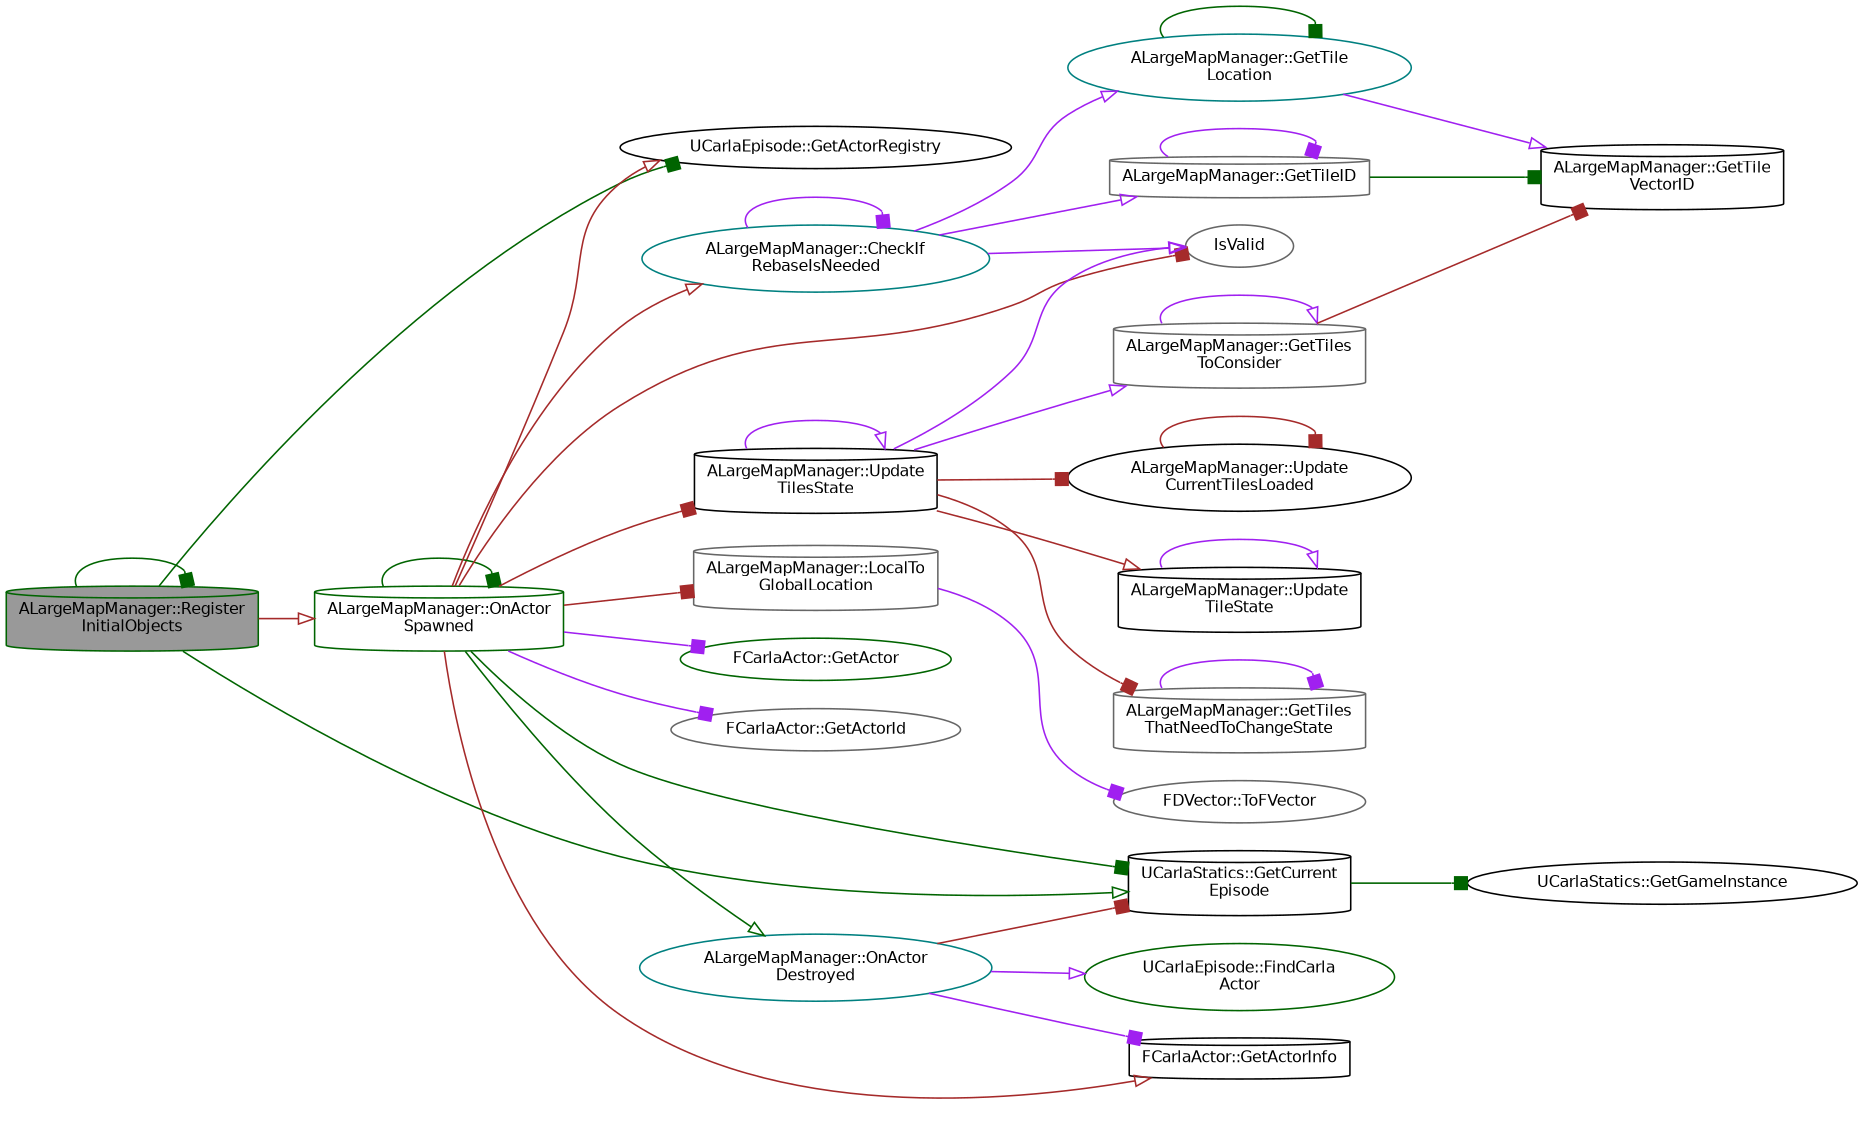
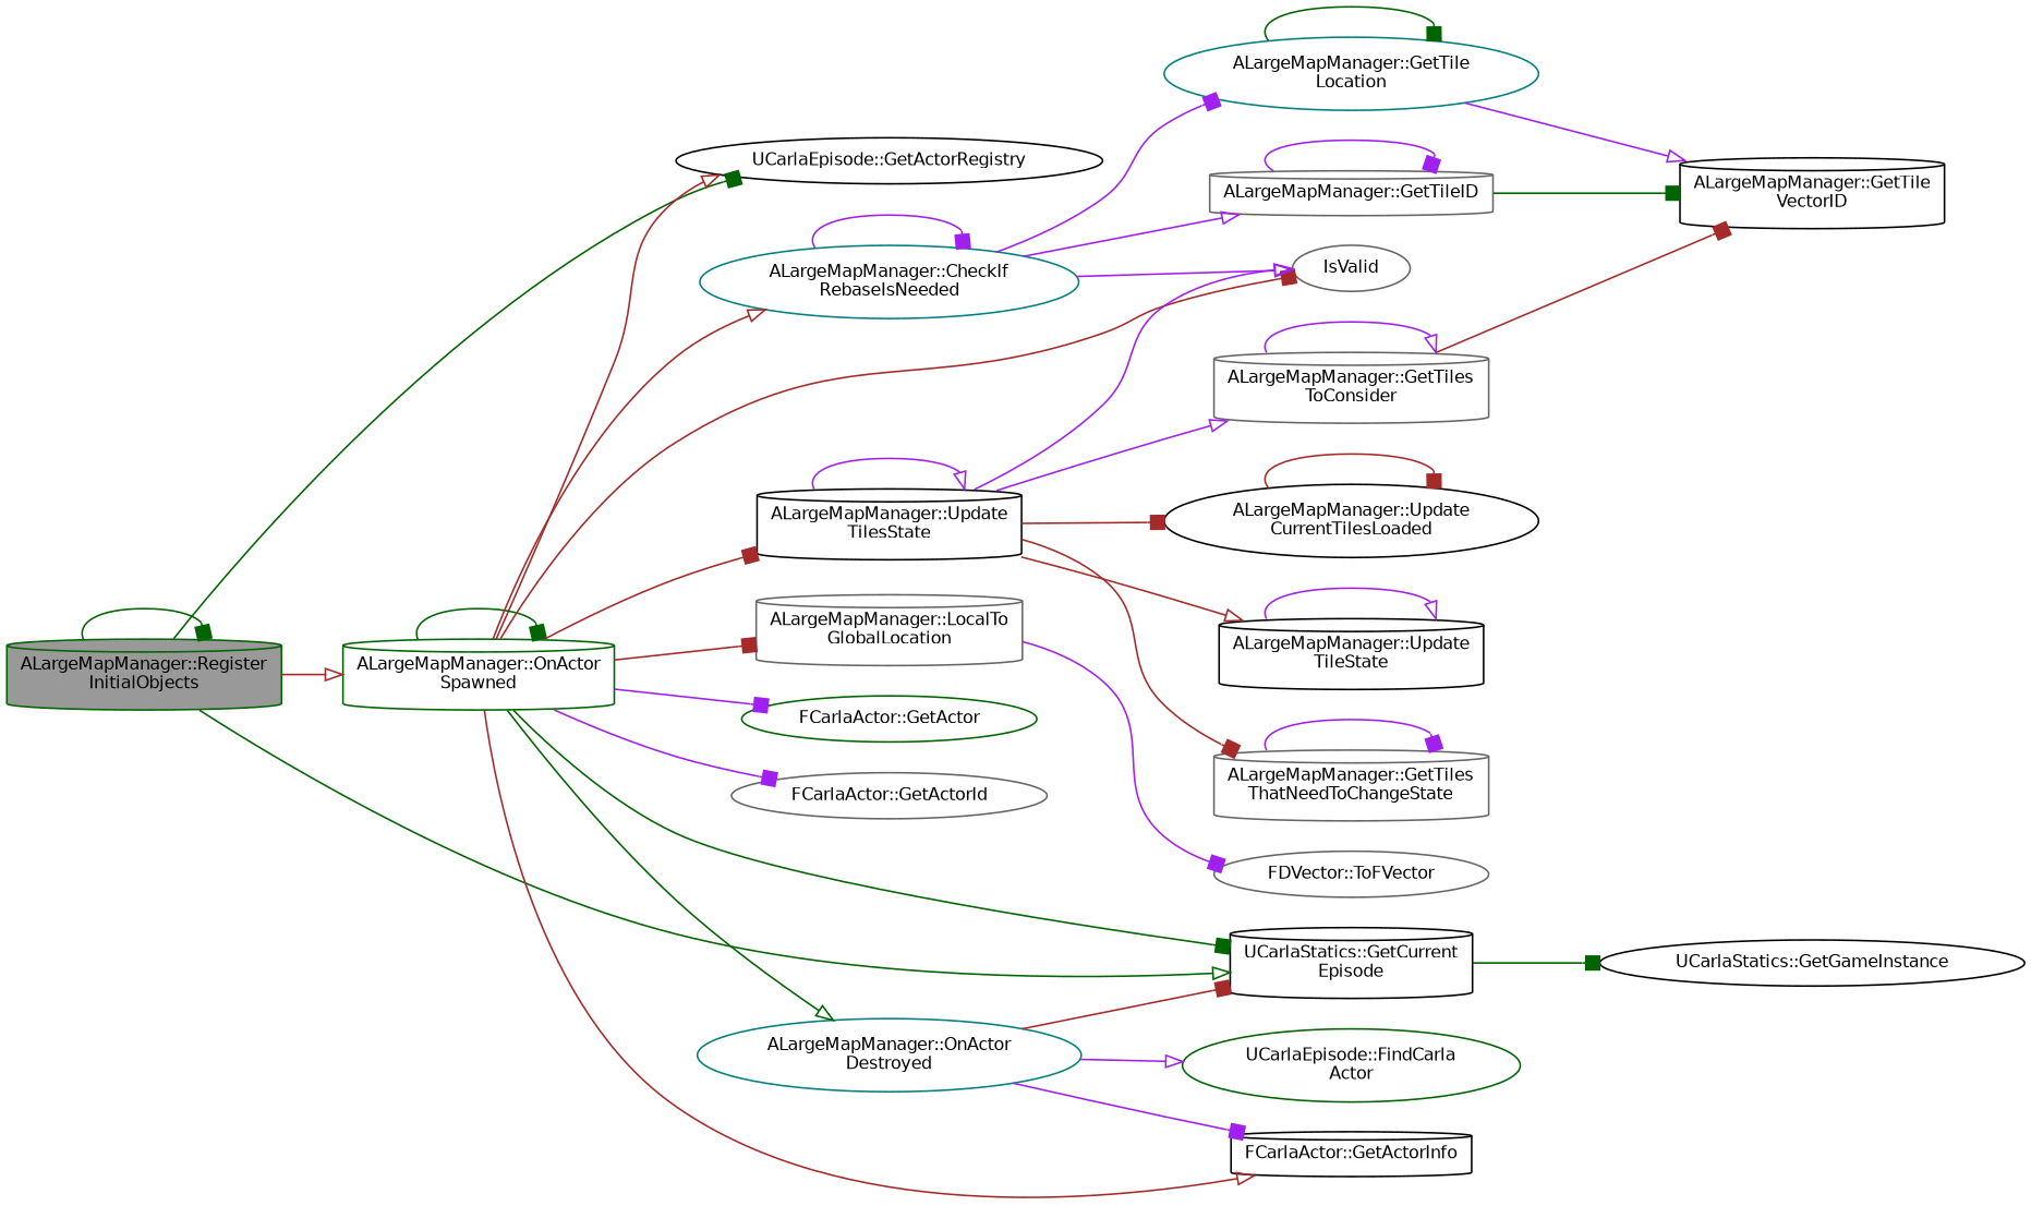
  digraph {
    rankdir=LR
    node [color=black fillcolor=white fontname=Helvetica fontsize=10 shape=cylinder style=filled]
    edge [arrowhead=box color=purple fontname=Helvetica fontsize=10 labelfontname=Helvetica labelfontsize=10 style=solid]
    n1 [color=darkgreen fillcolor=grey60 fontcolor=black height=0.2 label="ALargeMapManager::Register\lInitialObjects" width=0.4]
    n2 [height=0.2 label="UCarlaEpisode::GetActorRegistry" shape=ellipse width=0.4]
    n3 [height=0.2 label="UCarlaStatics::GetCurrent\lEpisode" width=0.4]
    n4 [color=darkgreen height=0.2 label="ALargeMapManager::OnActor\lSpawned" width=0.4]
    n5 [height=0.2 label="UCarlaStatics::GetGameInstance" shape=ellipse width=0.4]
    n6 [color=teal height=0.2 label="ALargeMapManager::CheckIf\lRebaseIsNeeded" shape=ellipse width=0.4]
    n7 [color=gray40 height=0.2 label=IsValid shape=ellipse width=0.4]
    n8 [color=darkgreen height=0.2 label="FCarlaActor::GetActor" shape=ellipse width=0.4]
    n9 [color=gray40 height=0.2 label="FCarlaActor::GetActorId" shape=ellipse width=0.4]
    n10 [height=0.2 label="FCarlaActor::GetActorInfo" width=0.4]
    n11 [color=gray40 height=0.2 label="ALargeMapManager::LocalTo\lGlobalLocation" width=0.4]
    n12 [color=teal height=0.2 label="ALargeMapManager::OnActor\lDestroyed" shape=ellipse width=0.4]
    n13 [height=0.2 label="ALargeMapManager::Update\lTilesState" width=0.4]
    n14 [color=gray40 height=0.2 label="ALargeMapManager::GetTileID" width=0.4]
    n15 [color=teal height=0.2 label="ALargeMapManager::GetTile\lLocation" shape=ellipse width=0.4]
    n16 [color=gray40 height=0.2 label="FDVector::ToFVector" shape=ellipse width=0.4]
    n17 [color=darkgreen height=0.2 label="UCarlaEpisode::FindCarla\lActor" shape=ellipse width=0.4]
    n18 [color=gray40 height=0.2 label="ALargeMapManager::GetTiles\lThatNeedToChangeState" width=0.4]
    n19 [color=gray40 height=0.2 label="ALargeMapManager::GetTiles\lToConsider" width=0.4]
    n20 [height=0.2 label="ALargeMapManager::Update\lCurrentTilesLoaded" shape=ellipse width=0.4]
    n21 [height=0.2 label="ALargeMapManager::Update\lTileState" width=0.4]
    n22 [height=0.2 label="ALargeMapManager::GetTile\lVectorID" width=0.4]
    n1 -> n1 [color=darkgreen]
    n1 -> n2 [color=darkgreen]
    n1 -> n3 [arrowhead=onormal color=darkgreen]
    n1 -> n4 [arrowhead=onormal color=brown]
    n3 -> n5 [color=darkgreen]
    n4 -> n2 [arrowhead=onormal color=brown]
    n4 -> n3 [color=darkgreen]
    n4 -> n4 [color=darkgreen]
    n4 -> n6 [arrowhead=onormal color=brown]
    n4 -> n7 [color=brown]
    n4 -> n8
    n4 -> n9
    n4 -> n10 [arrowhead=onormal color=brown]
    n4 -> n11 [color=brown]
    n4 -> n12 [arrowhead=onormal color=darkgreen]
    n4 -> n13 [color=brown]
    n6 -> n6
    n6 -> n7 [arrowhead=onormal]
    n6 -> n14 [arrowhead=onormal]
-   n6 -> n15 [arrowhead=onormal]
+   n6 -> n15
    n11 -> n16
    n12 -> n3 [color=brown]
    n12 -> n10
    n12 -> n17 [arrowhead=onormal]
    n13 -> n7 [arrowhead=onormal]
    n13 -> n13 [arrowhead=onormal]
    n13 -> n18 [color=brown]
    n13 -> n19 [arrowhead=onormal]
    n13 -> n20 [color=brown]
    n13 -> n21 [arrowhead=onormal color=brown]
    n14 -> n14
    n14 -> n22 [color=darkgreen]
    n15 -> n15 [color=darkgreen]
    n15 -> n22 [arrowhead=onormal]
    n18 -> n18
    n19 -> n19 [arrowhead=onormal]
    n19 -> n22 [color=brown]
    n20 -> n20 [color=brown]
    n21 -> n21 [arrowhead=onormal]
  }
